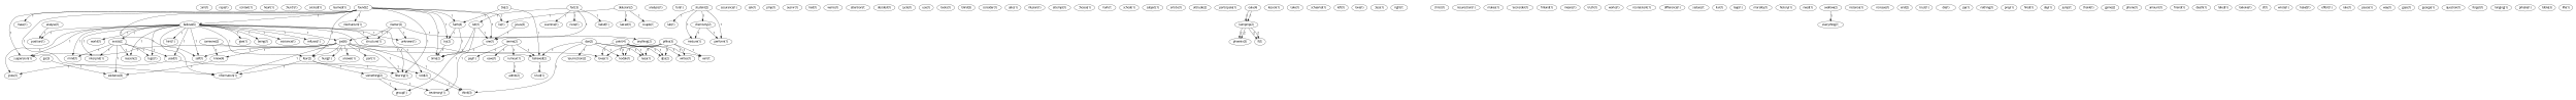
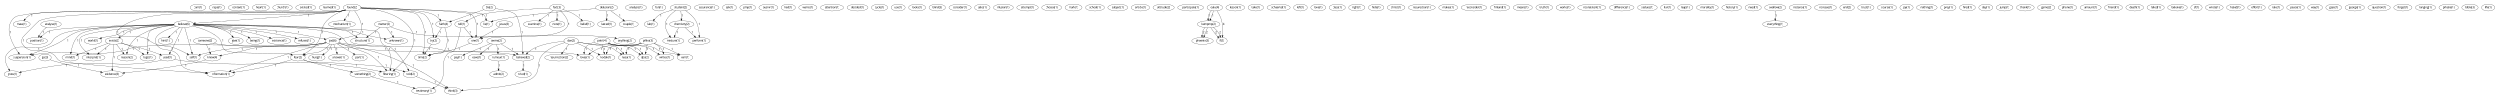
  digraph {
    fontname="Open Sans"
    node [fontname="Open Sans"]
    edge [fontname="Open Sans"]
    n1 [label="com(1)"]
    n2 [label="rape(1)"]
    n3 [label="context(1)"]
    n4 [label="heart(1)"]
    n5 [label="church(1)"]
    n6 [label="existed(1)"]
    n7 [label="learned(1)"]
    n8 [label="someone(2)"]
    n9 [label="know(4)"]
    n10 [label="believed(2)"]
    n11 [label="evidence(3)"]
    n12 [label="tried(1)"]
    n13 [label="analysis(1)"]
    n14 [label="fun(1)"]
    n15 [label="student(2)"]
    n16 [label="lab(1)"]
    n17 [label="chemistry(2)"]
    n18 [label="mixture(1)"]
    n19 [label="perform(1)"]
    n20 [label="assurance(1)"]
    n21 [label="ask(1)"]
    n22 [label="pmp(1)"]
    n23 [label="ousrvr(1)"]
    n24 [label="lied(1)"]
    n25 [label="warns(1)"]
    n26 [label="attention(1)"]
    n27 [label="decided(1)"]
    n28 [label="cycle(1)"]
    n29 [label="use(1)"]
    n30 [label="looks(1)"]
    n31 [label="die(2)"]
    n32 [label="faith(4)"]
    n33 [label="try(2)"]
    n34 [label="time(2)"]
    n35 [label="analyse(1)"]
    n36 [label="position(1)"]
    n37 [label="blind(3)"]
    n38 [label="found(2)"]
    n39 [label="mechanism(1)"]
    n40 [label="believe(6)"]
    n41 [label="god(6)"]
    n42 [label="self(1)"]
    n43 [label="fear(2)"]
    n44 [label="lie(1)"]
    n45 [label="filtering(1)"]
    n46 [label="mass(1)"]
    n47 [label="information(1)"]
    n48 [label="one(1)"]
    n49 [label="suspension(1)"]
    n50 [label="hint(1)"]
    n51 [label="exists(2)"]
    n52 [label="interpret(1)"]
    n53 [label="logic(1)"]
    n54 [label="used(1)"]
    n55 [label="structure(1)"]
    n56 [label="give(1)"]
    n57 [label="unknown(1)"]
    n58 [label="being(1)"]
    n59 [label="existence(1)"]
    n60 [label="reason(2)"]
    n61 [label="grew(1)"]
    n62 [label="refuses(1)"]
    n63 [label="world(1)"]
    n64 [label="mind(1)"]
    n65 [label="told(2)"]
    n66 [label="hung(1)"]
    n67 [label="answer(1)"]
    n68 [label="part(1)"]
    n69 [label="loves(1)"]
    n70 [label="think(3)"]
    n71 [label="delusion(2)"]
    n72 [label="lasted(1)"]
    n73 [label="couple(1)"]
    n74 [label="something(2)"]
    n75 [label="testimony(1)"]
-   n76 [label="group(1)"]
    n77 [label="consider(1)"]
    n78 [label="asks(1)"]
    n79 [label="illusion(1)"]
    n80 [label="attempt(1)"]
    n81 [label="choose(1)"]
    n82 [label="mark(1)"]
    n83 [label="school(1)"]
    n84 [label="subject(1)"]
    n85 [label="article(1)"]
    n86 [label="matter(2)"]
    n87 [label="anything(2)"]
    n88 [label="attitude(2)"]
    n89 [label="participate(1)"]
    n90 [label="oulu(4)"]
    n91 [label="kempmp(2)"]
    n92 [label="fi(5)"]
    n93 [label="phoenix(3)"]
    n94 [label="lesson(1)"]
    n95 [label="take(1)"]
    n96 [label="schaertel(1)"]
    n97 [label="left(1)"]
    n98 [label="love(1)"]
    n99 [label="fact(3)"]
    n100 [label="examine(1)"]
    n101 [label="note(1)"]
    n102 [label="belief(1)"]
    n103 [label="tell(1)"]
    n104 [label="class(1)"]
    n105 [label="right(1)"]
+   n106 [label="hide(1)"]
    n107 [label="christ(1)"]
    n108 [label="resurection(1)"]
    n109 [label="go(3)"]
    n110 [label="makes(1)"]
    n111 [label="reconsider(1)"]
    n112 [label="seems(2)"]
    n113 [label="rumour(1)"]
    n114 [label="pay(1)"]
    n115 [label="leave(1)"]
    n116 [label="admit(2)"]
    n117 [label="petri(4)"]
    n118 [label="kodak(1)"]
    n119 [label="kem(1)"]
    n120 [label="nasa(1)"]
    n121 [label="writes(1)"]
    n122 [label="dps(2)"]
    n123 [label="pihko(3)"]
    n124 [label="finland(1)"]
    n125 [label="means(1)"]
    n126 [label="truth(1)"]
    n127 [label="works(1)"]
    n128 [label="inconsistent(1)"]
    n129 [label="difference(1)"]
    n130 [label="seduce(1)"]
    n131 [label="liar(1)"]
    n132 [label="leap(1)"]
    n133 [label="morality(1)"]
    n134 [label="dan(2)"]
    n135 [label="resurrection(2)"]
    n136 [label="history(1)"]
    n137 [label="need(1)"]
    n138 [label="swallow(2)"]
    n139 [label="everything(1)"]
    n140 [label="instance(1)"]
    n141 [label="increase(1)"]
    n142 [label="end(2)"]
    n143 [label="trust(1)"]
-   n144 [label="die(1)"]
+   n144 [label="course(1)"]
    n145 [label="joy(1)"]
    n146 [label="nothing(1)"]
    n147 [label="prey(1)"]
    n148 [label="fired(1)"]
    n149 [label="day(1)"]
    n150 [label="jump(1)"]
    n151 [label="thank(1)"]
    n152 [label="game(2)"]
    n153 [label="phone(1)"]
    n154 [label="amount(1)"]
    n155 [label="friend(1)"]
    n156 [label="death(1)"]
    n157 [label="jesus(3)"]
    n158 [label="failed(1)"]
    n159 [label="beleive(1)"]
    n160 [label="sf(1)"]
    n161 [label="wrote(1)"]
    n162 [label="hated(1)"]
    n163 [label="effort(1)"]
    n164 [label="rule(1)"]
    n165 [label="peace(1)"]
    n166 [label="way(1)"]
    n167 [label="gaze(1)"]
    n168 [label="george(1)"]
    n169 [label="question(1)"]
    n170 [label="forget(1)"]
    n171 [label="longing(1)"]
    n172 [label="pihatie(1)"]
    n173 [label="bible(3)"]
    n174 [label="life(1)"]
    n8 -> n9 [label=1]
    n8 -> n10 [label=1]
    n9 -> n11 [label=1]
    n10 -> n12 [label=1]
    n15 -> n16 [label=1]
    n15 -> n17 [label=1]
    n15 -> n18 [label=1]
    n15 -> n19 [label=1]
    n17 -> n18 [label=1]
    n17 -> n19 [label=1]
    n31 -> n10 [label=1]
    n31 -> n32 [label=1]
    n32 -> n33 [label=1]
    n32 -> n34 [label=1]
    n33 -> n34 [label=1]
    n35 -> n36 [label=1]
    n38 -> n32 [label=1]
    n38 -> n33 [label=1]
    n38 -> n34 [label=1]
    n38 -> n39 [label=1]
    n38 -> n40 [label=1]
-   n86 -> n41 [label=1]
+   n38 -> n41 [label=1]
    n38 -> n42 [label=1]
    n38 -> n43 [label=1]
    n38 -> n44 [label=1]
    n38 -> n45 [label=1]
    n38 -> n46 [label=1]
    n38 -> n47 [label=1]
    n38 -> n48 [label=1]
    n38 -> n49 [label=1]
    n40 -> n36 [label=1]
    n40 -> n41 [label=1]
    n40 -> n42 [label=1]
    n40 -> n43 [label=1]
    n40 -> n45 [label=1]
    n40 -> n47 [label=1]
    n40 -> n49 [label=1]
    n40 -> n50 [label=1]
    n40 -> n51 [label=1]
    n40 -> n52 [label=1]
    n40 -> n53 [label=1]
    n40 -> n54 [label=1]
    n40 -> n55 [label=1]
    n40 -> n56 [label=1]
    n40 -> n57 [label=1]
    n40 -> n58 [label=1]
    n40 -> n59 [label=1]
    n40 -> n60 [label=1]
    n40 -> n61 [label=1]
    n40 -> n62 [label=1]
    n40 -> n63 [label=1]
    n40 -> n64 [label=1]
    n40 -> n65 [label=1]
    n41 -> n9 [label=1]
    n41 -> n42 [label=1]
    n41 -> n43 [label=1]
    n41 -> n45 [label=1]
    n41 -> n47 [label=1]
    n41 -> n49 [label=1]
    n41 -> n66 [label=1]
    n41 -> n67 [label=1]
    n41 -> n68 [label=1]
    n41 -> n69 [label=1]
    n41 -> n70 [label=1]
    n43 -> n45 [label=1]
    n43 -> n47 [label=1]
    n43 -> n74 [label=1]
    n48 -> n34 [label=1]
    n51 -> n11 [label=1]
    n51 -> n52 [label=1]
    n51 -> n53 [label=1]
    n51 -> n54 [label=1]
    n51 -> n60 [label=1]
    n51 -> n64 [label=1]
    n54 -> n61 [label=1]
    n54 -> n65 [label=1]
    n65 -> n70 [label=1]
    n71 -> n44 [label=1]
    n71 -> n72 [label=1]
    n71 -> n73 [label=1]
    n74 -> n75 [label=1]
-   n74 -> n76 [label=1]
    n86 -> n55 [label=1]
    n86 -> n57 [label=1]
    n86 -> n87 [label=1]
    n90 -> n91 [label=1]
    n90 -> n91 [label=1]
+   n90 -> n92 [label=4]
    n91 -> n92 [label=2]
    n91 -> n92 [label=2]
    n91 -> n93 [label=2]
    n91 -> n93 [label=2]
    n99 -> n48 [label=1]
    n99 -> n100 [label=1]
    n99 -> n101 [label=1]
    n99 -> n102 [label=1]
    n99 -> n103 [label=1]
    n103 -> n48 [label=1]
    n103 -> n75 [label=1]
-   n103 -> n76 [label=1]
    n109 -> n11 [label=1]
    n112 -> n10 [label=1]
    n112 -> n113 [label=1]
    n112 -> n114 [label=1]
    n112 -> n115 [label=1]
    n113 -> n116 [label=1]
    n117 -> n69 [label=1]
    n117 -> n118 [label=1]
    n117 -> n119 [label=1]
    n117 -> n120 [label=1]
    n117 -> n121 [label=1]
    n117 -> n122 [label=1]
    n123 -> n69 [label=1]
    n123 -> n118 [label=1]
    n123 -> n119 [label=1]
    n123 -> n120 [label=1]
    n123 -> n121 [label=1]
    n123 -> n122 [label=1]
    n134 -> n10 [label=1]
    n134 -> n70 [label=1]
    n134 -> n118 [label=1]
    n134 -> n120 [label=1]
    n134 -> n122 [label=1]
    n134 -> n135 [label=1]
    n138 -> n139 [label=1]
    n157 -> n48 [label=1]
  }
